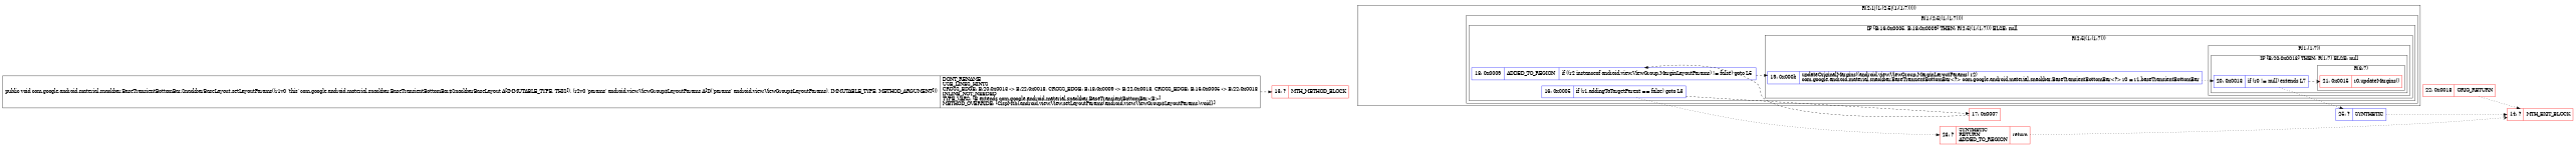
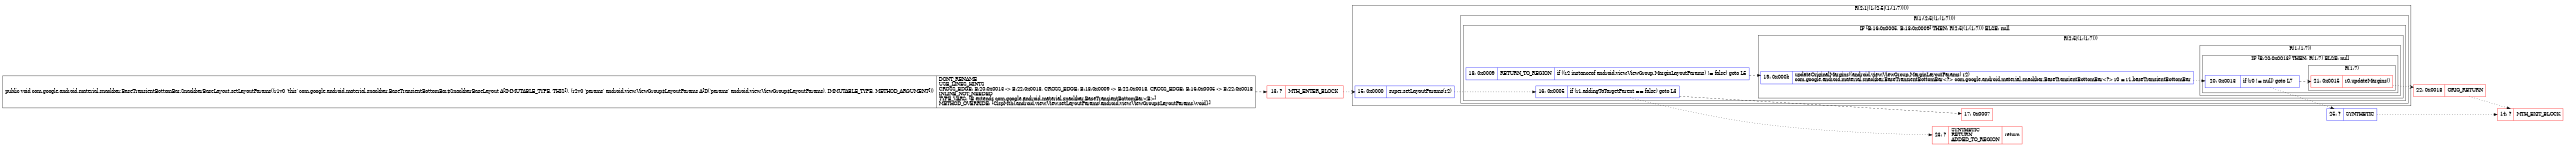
  digraph {
    rankdir=LR
    node [color=red shape=record]
    edge [arrowhead=normal style=dotted]
    n1 [label="{21\:\ 0x0015|r0.updateMargins()\l}"]
-   n2 [color=blue label="{20\:\ 0x0013|if (r0 != null) extends L7\l}"]
+   n2 [color=blue label="{20\:\ 0x0013|if (r0 != null) goto L7\l}"]
    n3 [color=blue label="{19\:\ 0x000b|updateOriginalMargins((android.view.ViewGroup.MarginLayoutParams) r2)\lcom.google.android.material.snackbar.BaseTransientBottomBar\<?\> com.google.android.material.snackbar.BaseTransientBottomBar\<?\> r0 = r1.baseTransientBottomBar\l}"]
    n4 [color=blue label="{16\:\ 0x0005|if (r1.addingToTargetParent == false) goto L3\l}"]
-   n5 [color=blue label="{18\:\ 0x0009|ADDED_TO_REGION\l|if ((r2 instanceof android.view.ViewGroup.MarginLayoutParams) != false) goto L5\l}"]
+   n5 [color=blue label="{18\:\ 0x0009|RETURN_TO_REGION\l|if ((r2 instanceof android.view.ViewGroup.MarginLayoutParams) != false) goto L5\l}"]
+   n6 [color=blue label="{15\:\ 0x0000|super.setLayoutParams(r2)\l}"]
    n7 [label="{22\:\ 0x0018|ORIG_RETURN\l}"]
    n8 [color=blue label="{25\:\ ?|SYNTHETIC\l}"]
    n9 [label="{17\:\ 0x0007}"]
    n10 [label="{23\:\ ?|SYNTHETIC\lRETURN\lADDED_TO_REGION\l|return\l}"]
    n11 [label="{14\:\ ?|MTH_EXIT_BLOCK\l}"]
-   n12 [label="{13\:\ ?|MTH_METHOD_BLOCK\l}"]
+   n12 [label="{13\:\ ?|MTH_ENTER_BLOCK\l}"]
    n13 [label="{public void com.google.android.material.snackbar.BaseTransientBottomBar.SnackbarBaseLayout.setLayoutParams((r1v0 'this' com.google.android.material.snackbar.BaseTransientBottomBar$SnackbarBaseLayout A[IMMUTABLE_TYPE, THIS]), (r2v0 'params' android.view.ViewGroup$LayoutParams A[D('params' android.view.ViewGroup$LayoutParams), IMMUTABLE_TYPE, METHOD_ARGUMENT]))  | DONT_RENAME\lUSE_LINES_HINTS\lCROSS_EDGE: B:20:0x0013 \-\> B:22:0x0018, CROSS_EDGE: B:18:0x0009 \-\> B:22:0x0018, CROSS_EDGE: B:16:0x0005 \-\> B:22:0x0018\lINLINE_NOT_NEEDED\lTYPE_VARS: [B extends com.google.android.material.snackbar.BaseTransientBottomBar\<B\>]\lMETHOD_OVERRIDE: [ClspMth\{android.view.View.setLayoutParams(android.view.ViewGroup$LayoutParams):void\}]\l}" color=""]
    subgraph cluster_1 {
      label="R(2:1|(1:(2:5|(1:(1:7)))))"
+     n6
      subgraph cluster_2 {
        label="R(1:(2:5|(1:(1:7))))"
        subgraph cluster_3 {
          label="IF [B:16:0x0005, B:18:0x0009] THEN: R(2:5|(1:(1:7))) ELSE: null"
          n4
          n5
          subgraph cluster_4 {
            label="R(2:5|(1:(1:7)))"
            n3
            subgraph cluster_5 {
              label="R(1:(1:7))"
              subgraph cluster_6 {
                label="IF [B:20:0x0013] THEN: R(1:7) ELSE: null"
                n2
                subgraph cluster_7 {
-                 label="R(6:7)"
+                 label="R(1:7)"
                  n1
                }
              }
            }
          }
        }
      }
    }
+   n1 -> n7 [arrowhead=vee]
    n2 -> n1 [arrowhead=vee style=dashed]
    n2 -> n8
    n3 -> n2
    n4 -> n9 [style=dashed]
    n4 -> n10
    n5 -> n3 [style=dashed]
+   n6 -> n4
    n7 -> n11
    n8 -> n11
-   n9 -> n5 [style=dashed]
-   n10 -> n11 [arrowhead=vee]
+   n12 -> n6 [arrowhead=vee]
    n13 -> n12 [style=dashed]
  }
